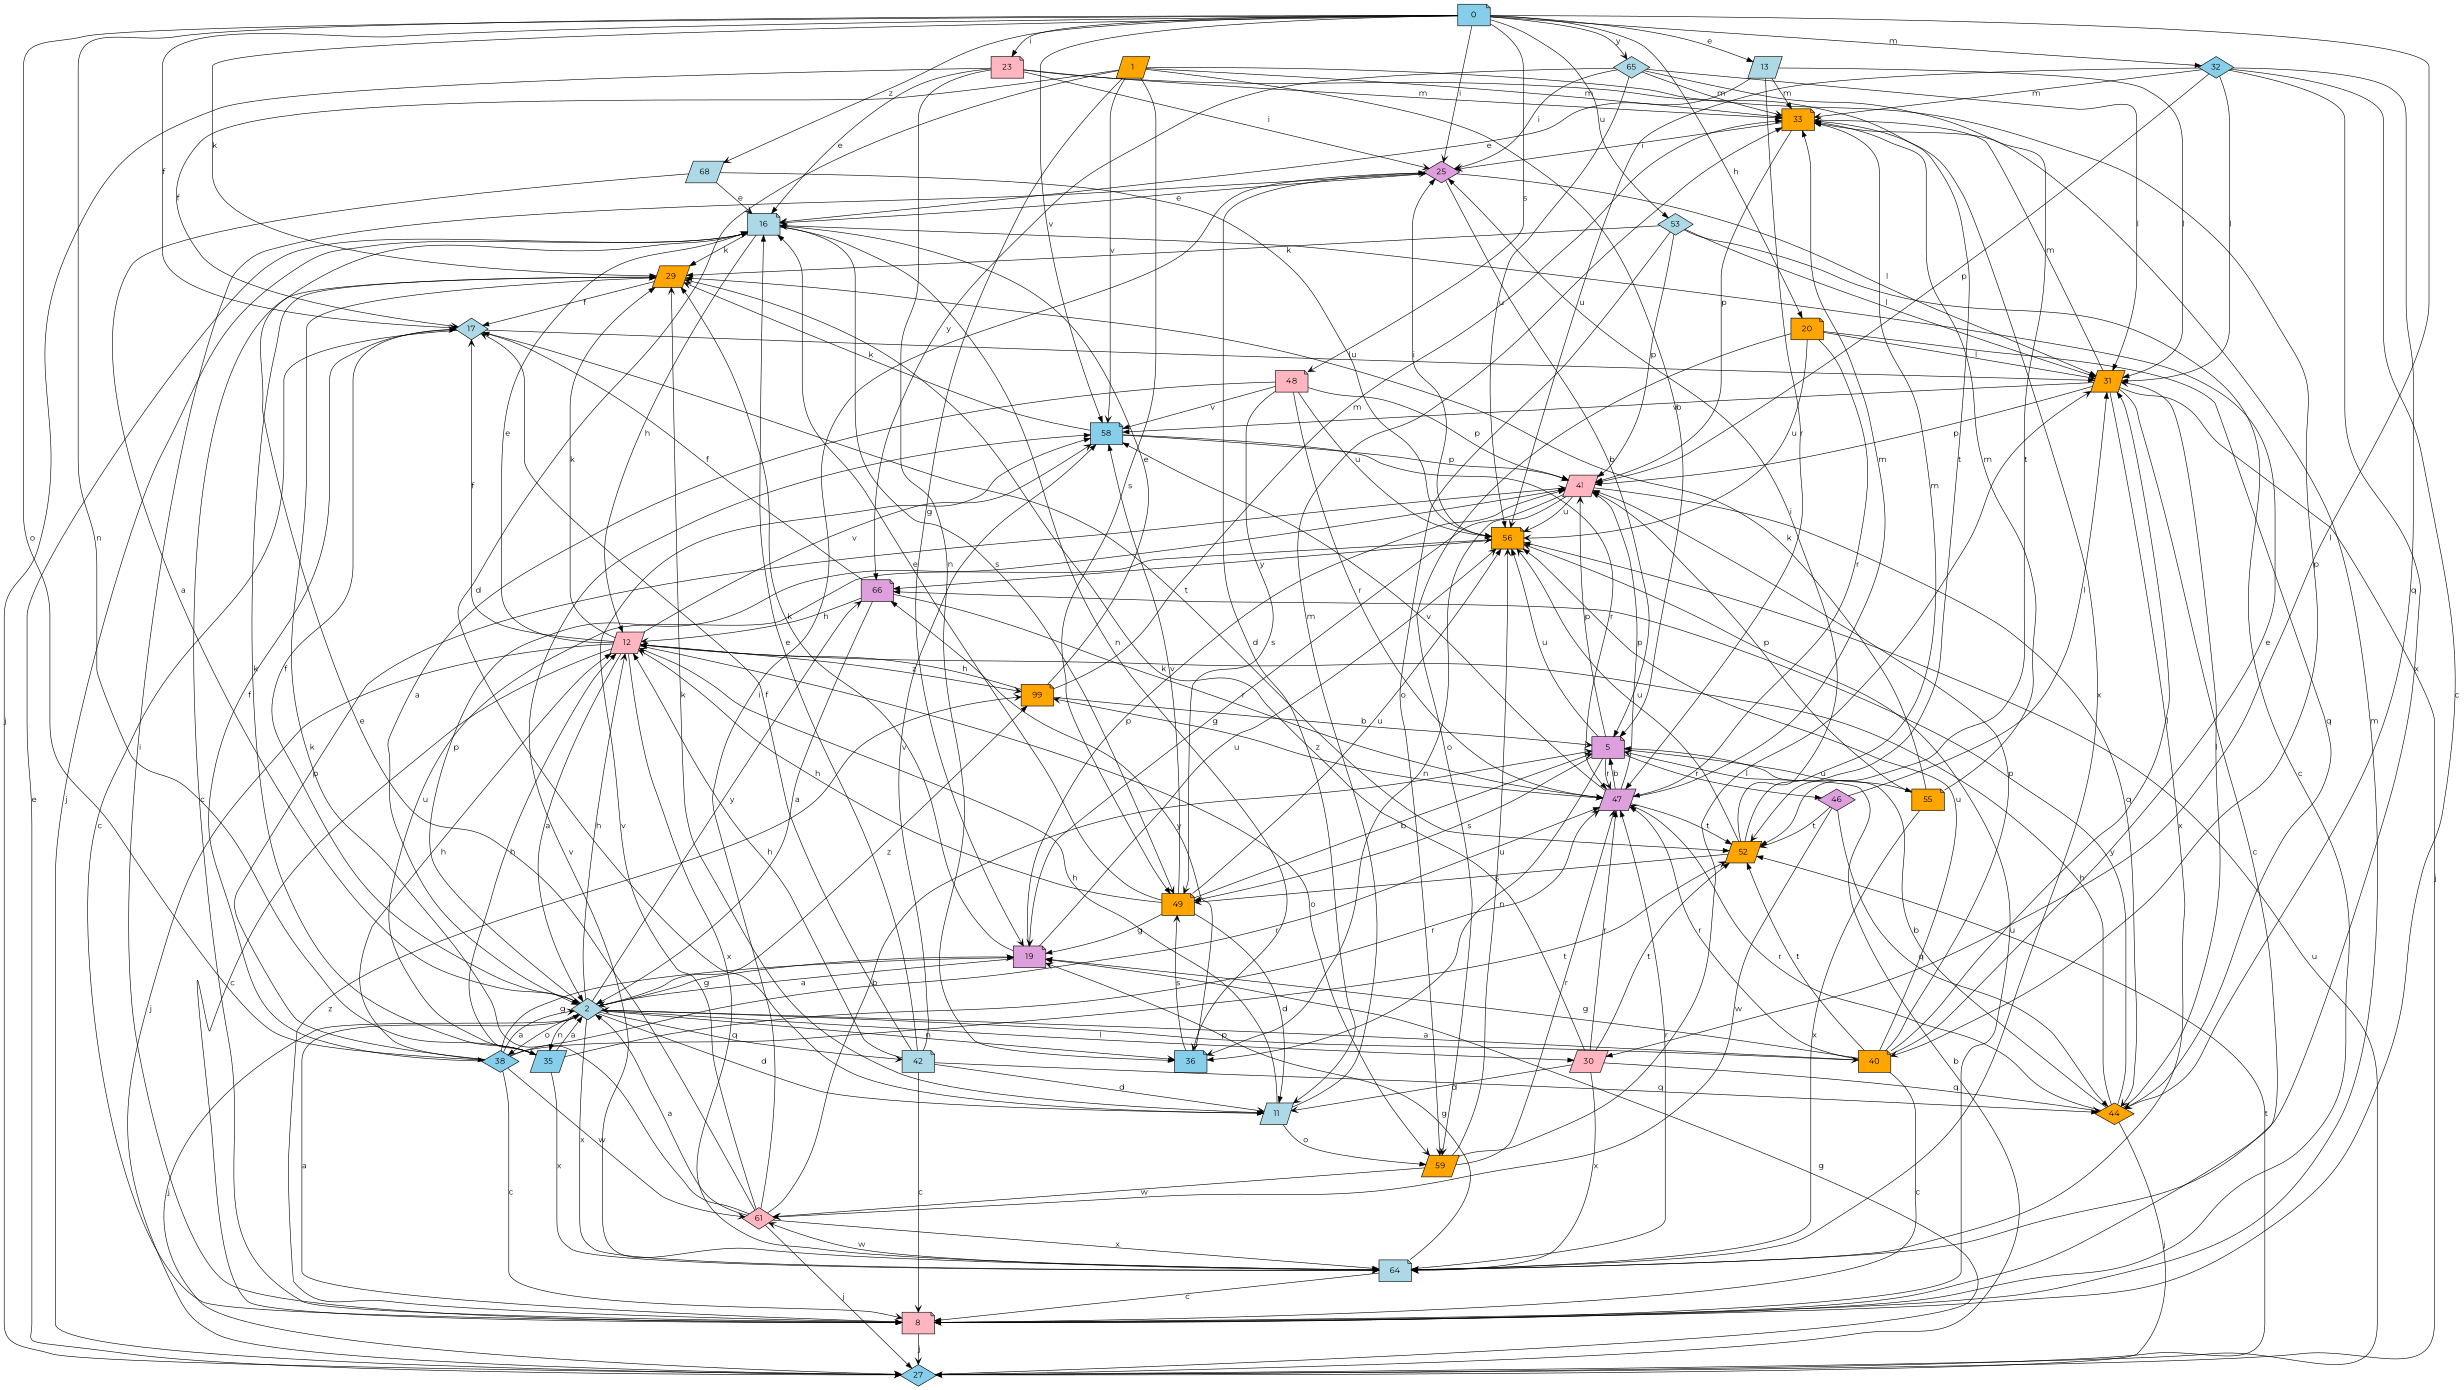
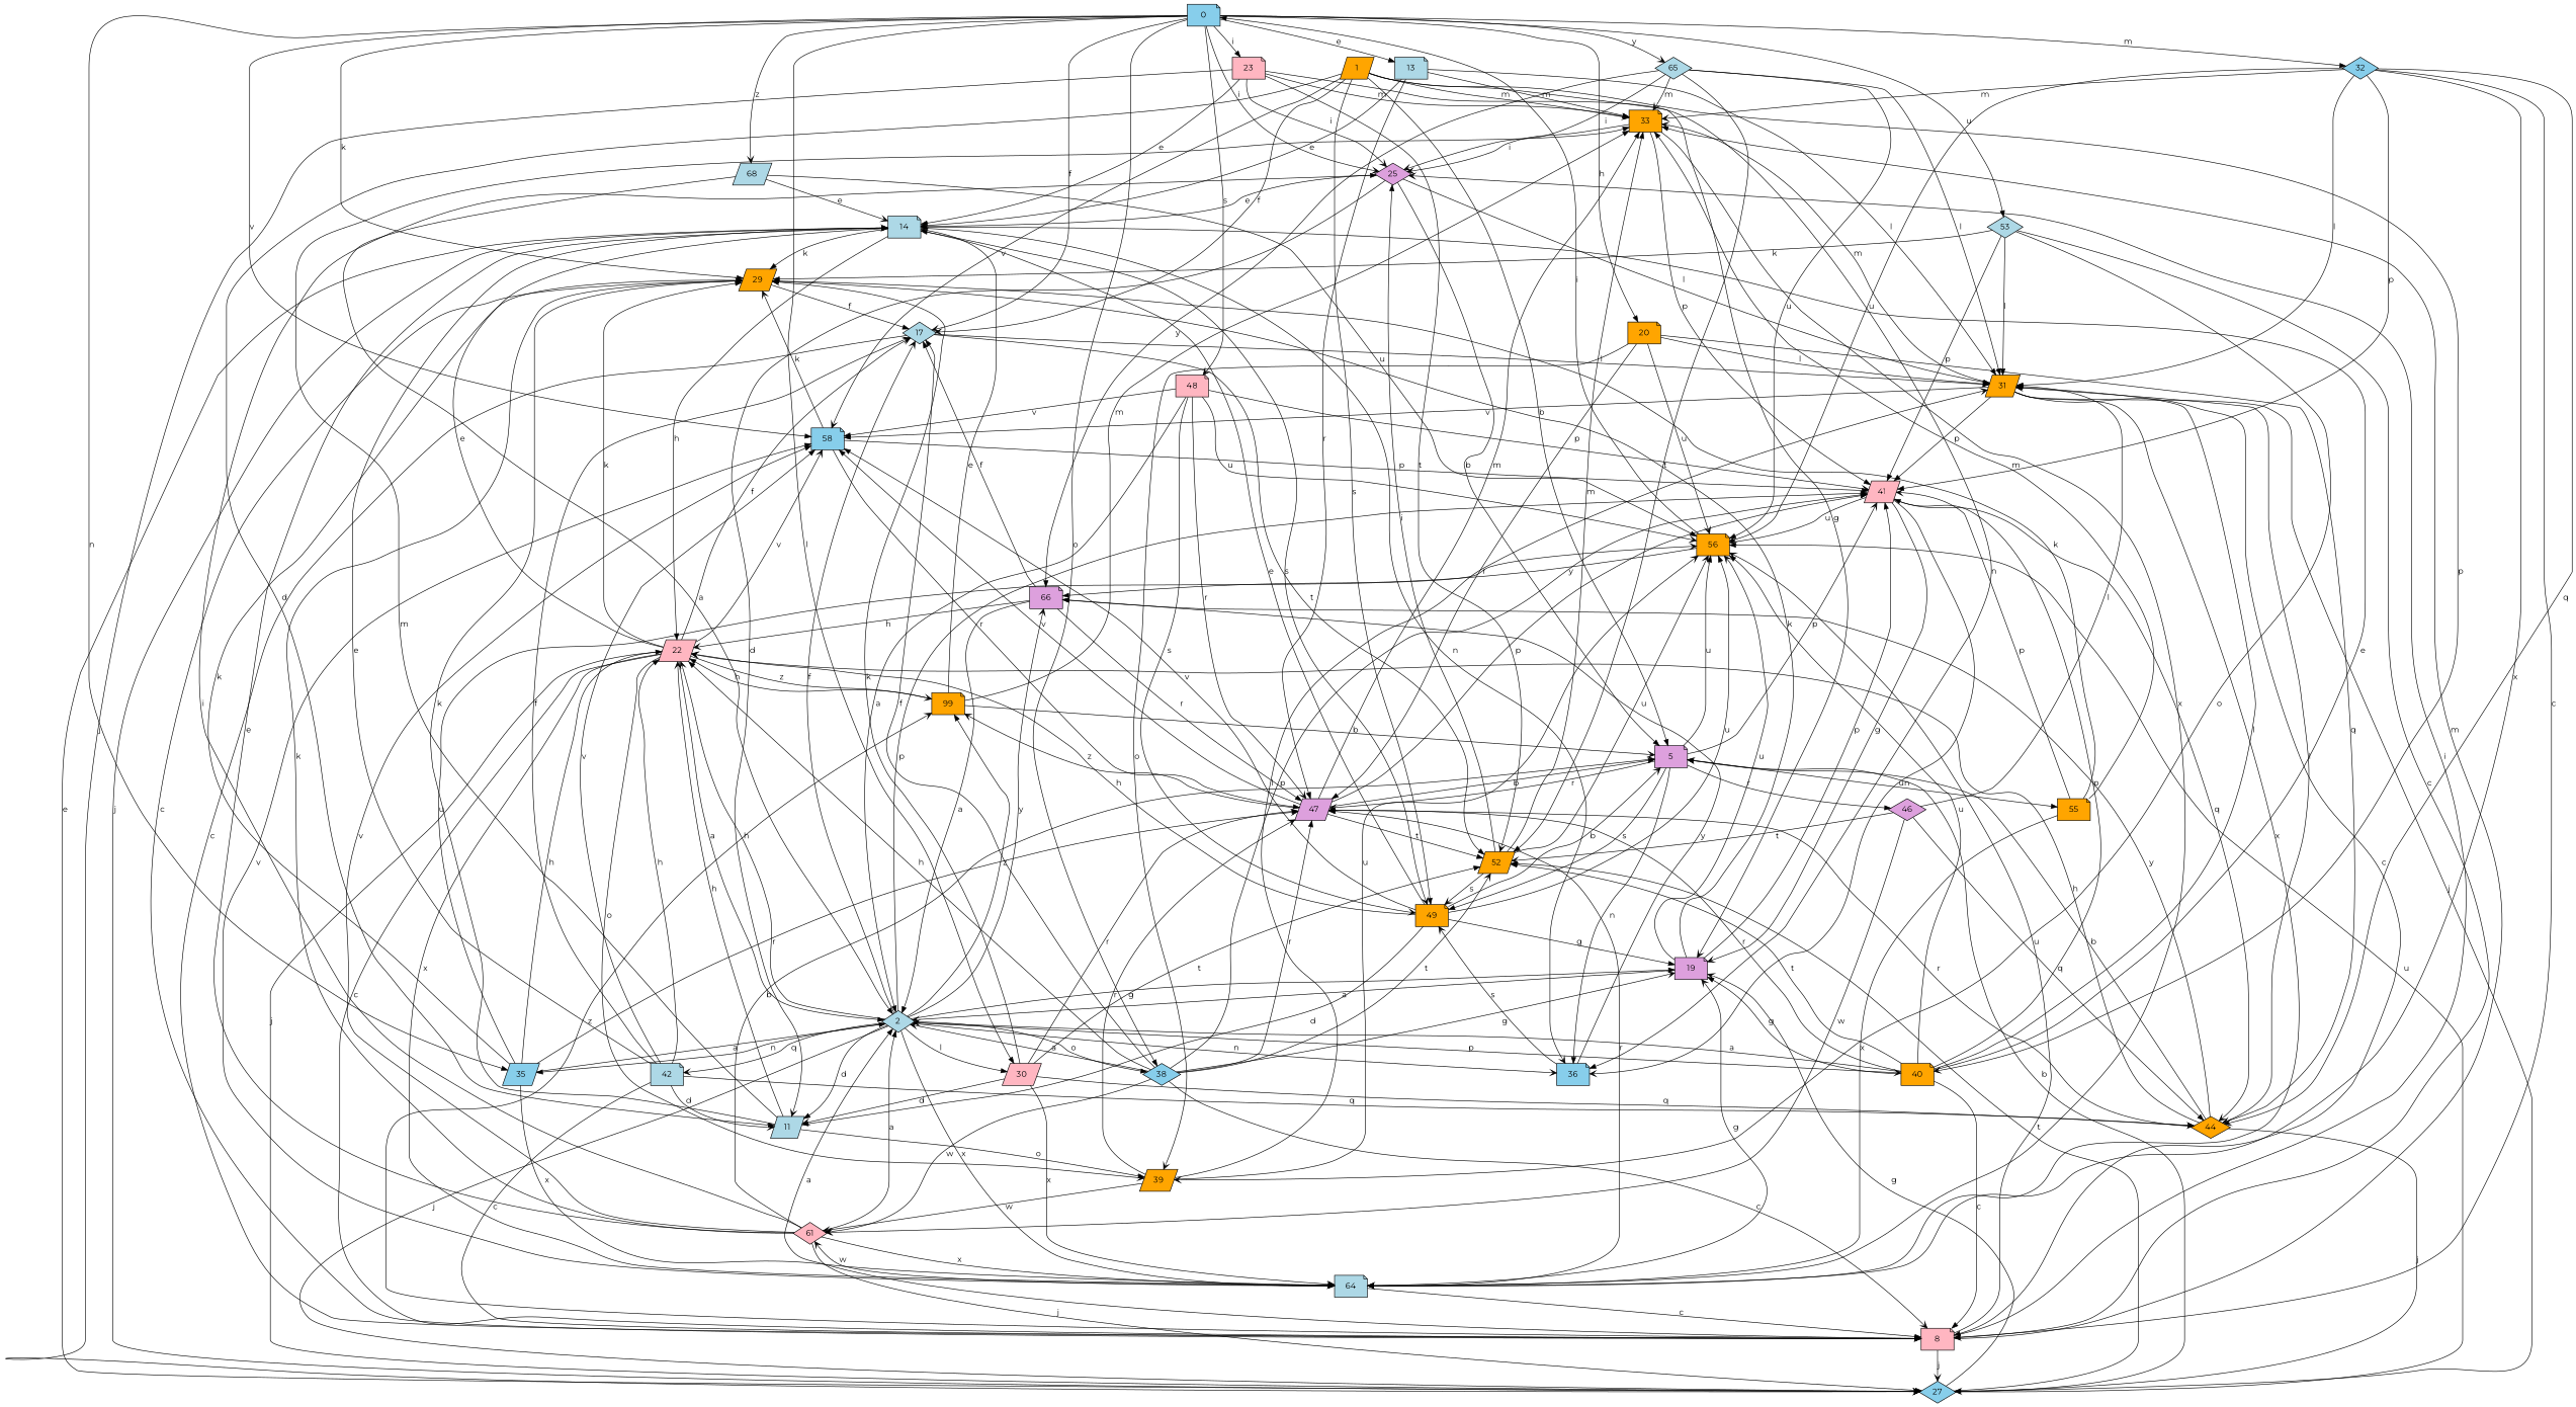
  strict digraph {
    fontname=Montserrat
    node [fillcolor=orange fontname=Montserrat shape=note style=filled]
    edge [arrowhead=normal fontname=Montserrat]
    0 [fillcolor=skyblue]
-   13 [fillcolor=lightblue shape=parallelogram]
+   13 [fillcolor=lightblue]
    17 [fillcolor=lightblue shape=diamond]
    20
    23 [fillcolor=lightpink]
    25 [fillcolor=plum shape=diamond]
    29 [shape=parallelogram]
    30 [fillcolor=lightpink shape=parallelogram]
    32 [fillcolor=skyblue shape=diamond]
    35 [fillcolor=skyblue shape=parallelogram]
    38 [fillcolor=skyblue shape=diamond]
    48 [fillcolor=lightpink]
    53 [fillcolor=lightblue shape=diamond]
    58 [fillcolor=skyblue]
    65 [fillcolor=lightblue shape=diamond]
    68 [fillcolor=lightblue shape=parallelogram]
    33
    47 [fillcolor=plum shape=parallelogram]
-   14 [fillcolor=lightblue label=16]
+   14 [fillcolor=lightblue]
    31 [shape=parallelogram]
    8 [fillcolor=lightpink]
    52 [shape=parallelogram]
    56
-   39 [shape=parallelogram label=59]
+   39 [shape=parallelogram]
    44 [shape=diamond]
    27 [fillcolor=skyblue shape=diamond]
    36 [fillcolor=skyblue]
    5 [fillcolor=plum]
    11 [fillcolor=lightblue shape=parallelogram]
    64 [fillcolor=lightblue]
    41 [fillcolor=lightpink shape=parallelogram]
    2 [fillcolor=lightblue shape=diamond]
-   22 [fillcolor=lightpink shape=parallelogram label=12]
+   22 [fillcolor=lightpink shape=parallelogram]
    19 [fillcolor=plum]
    61 [fillcolor=lightpink shape=diamond]
    49
    66 [fillcolor=plum]
    1 [shape=parallelogram]
    40
    46 [fillcolor=plum shape=diamond]
    55
    42 [fillcolor=lightblue]
    n43 [label=99]
    0 -> 13 [label=e]
    0 -> 17 [arrowhead=vee label=f]
    0 -> 20 [label=h]
    0 -> 23 [label=i]
    0 -> 25 [arrowhead=vee label=i]
    0 -> 29 [label=k]
    0 -> 30 [label=l]
    0 -> 32 [label=m]
    0 -> 35 [label=n]
    0 -> 38 [label=o]
    0 -> 48 [arrowhead=vee label=s]
    0 -> 53 [label=u]
    0 -> 58 [label=v]
    0 -> 65 [arrowhead=vee label=y]
    0 -> 68 [arrowhead=vee label=z]
    13 -> 33 [label=m]
    13 -> 47 [label=r]
    13 -> 14 [arrowhead=vee label=e]
    13 -> 31 [label=l]
    17 -> 31 [label=l]
    17 -> 8 [label=c]
    17 -> 52 [label=t]
    20 -> 47 [label=r]
    20 -> 31 [arrowhead=vee label=l]
    20 -> 56 [arrowhead=vee label=u]
    20 -> 39 [arrowhead=vee label=o]
    20 -> 44 [arrowhead=vee label=q]
    23 -> 25 [arrowhead=vee label=i]
    23 -> 33 [label=m]
    23 -> 14 [label=e]
    23 -> 52 [arrowhead=vee label=t]
    23 -> 27 [arrowhead=vee label=j]
    23 -> 36 [label=n]
    25 -> 14 [arrowhead=vee label=e]
    25 -> 31 [label=l]
    25 -> 5 [label=b]
    25 -> 11 [arrowhead=vee label=d]
    29 -> 17 [label=f]
    29 -> 8 [label=c]
    30 -> 29 [arrowhead=vee label=k]
    30 -> 47 [label=r]
    30 -> 52 [label=t]
    30 -> 44 [arrowhead=vee label=q]
    30 -> 11 [arrowhead=vee label=d]
    30 -> 64 [arrowhead=vee label=x]
    32 -> 33 [arrowhead=vee label=m]
    32 -> 31 [label=l]
    32 -> 8 [label=c]
    32 -> 56 [arrowhead=vee label=u]
    32 -> 44 [arrowhead=vee label=q]
    32 -> 64 [arrowhead=vee label=x]
    32 -> 41 [label=p]
    35 -> 29 [arrowhead=vee label=k]
    35 -> 47 [arrowhead=vee label=r]
    35 -> 56 [arrowhead=vee label=u]
    35 -> 64 [arrowhead=vee label=x]
    35 -> 2 [label=a]
    35 -> 22 [label=h]
    38 -> 17 [label=f]
    38 -> 47 [label=r]
    38 -> 8 [arrowhead=vee label=c]
    38 -> 52 [arrowhead=vee label=t]
    38 -> 41 [arrowhead=vee label=p]
    38 -> 2 [arrowhead=vee label=a]
    38 -> 22 [label=h]
    38 -> 19 [arrowhead=vee label=g]
    38 -> 61 [arrowhead=vee label=w]
    48 -> 58 [label=v]
    48 -> 47 [arrowhead=vee label=r]
    48 -> 56 [arrowhead=vee label=u]
    48 -> 41 [arrowhead=vee label=p]
    48 -> 2 [label=a]
    48 -> 49 [arrowhead=vee label=s]
    53 -> 29 [label=k]
    53 -> 31 [label=l]
    53 -> 8 [arrowhead=vee label=c]
    53 -> 39 [arrowhead=vee label=o]
    53 -> 41 [label=p]
    58 -> 29 [arrowhead=vee label=k]
    58 -> 47 [label=r]
    58 -> 41 [label=p]
    65 -> 25 [arrowhead=vee label=i]
    65 -> 33 [arrowhead=vee label=m]
    65 -> 31 [label=l]
    65 -> 52 [label=t]
    65 -> 56 [label=u]
    65 -> 66 [label=y]
    68 -> 14 [arrowhead=vee label=e]
    68 -> 56 [label=u]
    68 -> 2 [label=a]
    33 -> 25 [arrowhead=vee label=i]
    33 -> 64 [arrowhead=vee label=x]
    33 -> 41 [label=p]
    47 -> 58 [label=v]
    47 -> 33 [label=m]
    47 -> 52 [label=t]
    47 -> 5 [label=b]
    47 -> 41 [label=p]
    47 -> n43 [arrowhead=vee label=z]
    14 -> 29 [label=k]
    14 -> 27 [arrowhead=vee label=j]
    14 -> 36 [arrowhead=vee label=n]
    14 -> 22 [label=h]
    14 -> 49 [arrowhead=vee label=s]
    31 -> 58 [label=v]
    31 -> 33 [arrowhead=vee label=m]
    31 -> 8 [label=c]
    31 -> 27 [label=j]
    31 -> 64 [label=x]
    31 -> 41 [label=p]
    8 -> 25 [arrowhead=vee label=i]
    8 -> 33 [label=m]
    8 -> 56 [arrowhead=vee label=u]
    8 -> 27 [arrowhead=vee label=j]
    8 -> 2 [label=a]
    8 -> n43 [arrowhead=vee label=z]
    52 -> 25 [label=i]
    52 -> 33 [label=m]
    52 -> 56 [arrowhead=vee label=u]
    52 -> 49 [arrowhead=vee label=s]
-   56 -> 25 [label=i]
+   56 -> 0 [label=i]
    56 -> 66 [label=y]
    39 -> 47 [arrowhead=vee label=r]
    39 -> 31 [arrowhead=vee label=l]
    39 -> 56 [arrowhead=vee label=u]
    39 -> 61 [arrowhead=vee label=w]
    44 -> 47 [arrowhead=vee label=r]
    44 -> 31 [arrowhead=vee label=l]
    44 -> 27 [arrowhead=vee label=j]
    44 -> 5 [label=b]
    44 -> 22 [arrowhead=vee label=h]
    44 -> 66 [label=y]
    27 -> 14 [arrowhead=vee label=e]
    27 -> 52 [label=t]
    27 -> 56 [label=u]
    27 -> 5 [arrowhead=vee label=b]
    27 -> 19 [arrowhead=vee label=g]
    36 -> 49 [arrowhead=vee label=s]
    36 -> 66 [label=y]
    5 -> 47 [arrowhead=vee label=r]
    5 -> 56 [label=u]
    5 -> 36 [label=n]
    5 -> 41 [arrowhead=vee label=p]
    5 -> 49 [label=s]
    5 -> 46 [label=r]
    5 -> 55 [label=u]
    11 -> 29 [arrowhead=vee label=k]
    11 -> 33 [label=m]
    11 -> 39 [label=o]
    11 -> 22 [arrowhead=vee label=h]
    64 -> 58 [label=v]
    64 -> 47 [label=r]
    64 -> 8 [label=c]
    64 -> 19 [arrowhead=vee label=g]
    64 -> 61 [arrowhead=vee label=w]
    41 -> 56 [arrowhead=vee label=u]
    41 -> 44 [arrowhead=vee label=q]
    41 -> 36 [arrowhead=vee label=n]
    41 -> 19 [arrowhead=vee label=g]
    2 -> 17 [arrowhead=vee label=f]
    2 -> 30 [label=l]
    2 -> 35 [label=n]
    2 -> 38 [label=o]
    2 -> 27 [arrowhead=vee label=j]
    2 -> 36 [arrowhead=vee label=n]
    2 -> 11 [label=d]
    2 -> 64 [label=x]
    2 -> 41 [label=p]
    2 -> 22 [arrowhead=vee label=h]
    2 -> 19 [label=g]
    2 -> 66 [arrowhead=vee label=y]
    2 -> 40 [arrowhead=vee label=p]
    2 -> 42 [arrowhead=vee label=q]
    2 -> n43 [label=z]
    22 -> 17 [arrowhead=vee label=f]
    22 -> 29 [label=k]
    22 -> 58 [arrowhead=vee label=v]
    22 -> 14 [label=e]
    22 -> 8 [label=c]
    22 -> 39 [arrowhead=vee label=o]
    22 -> 27 [label=j]
    22 -> 64 [arrowhead=vee label=x]
    22 -> 2 [label=a]
    22 -> n43 [arrowhead=vee label=z]
    19 -> 29 [label=k]
    19 -> 56 [arrowhead=vee label=u]
    19 -> 41 [label=p]
    19 -> 2 [arrowhead=vee label=a]
    61 -> 25 [label=i]
    61 -> 29 [label=k]
    61 -> 58 [label=v]
    61 -> 14 [label=e]
    61 -> 27 [label=j]
    61 -> 5 [arrowhead=vee label=b]
    61 -> 64 [label=x]
    61 -> 2 [label=a]
    49 -> 58 [label=v]
    49 -> 14 [label=e]
    49 -> 56 [label=u]
    49 -> 5 [arrowhead=vee label=b]
    49 -> 11 [label=d]
    49 -> 22 [arrowhead=vee label=h]
    49 -> 19 [label=g]
    66 -> 17 [label=f]
    66 -> 47 [label=r]
    66 -> 2 [label=a]
    66 -> 22 [arrowhead=vee label=h]
    1 -> 17 [arrowhead=vee label=f]
    1 -> 58 [arrowhead=vee label=v]
    1 -> 33 [arrowhead=vee label=m]
    1 -> 5 [label=b]
    1 -> 11 [label=d]
    1 -> 19 [arrowhead=vee label=g]
    1 -> 49 [label=s]
    1 -> 40 [arrowhead=vee label=p]
    40 -> 47 [label=r]
    40 -> 14 [label=e]
    40 -> 31 [label=l]
    40 -> 8 [label=c]
    40 -> 52 [label=t]
    40 -> 56 [label=u]
    40 -> 41 [label=p]
    40 -> 2 [arrowhead=vee label=a]
    40 -> 19 [label=g]
    46 -> 31 [label=l]
    46 -> 52 [arrowhead=vee label=t]
    46 -> 44 [label=q]
    46 -> 61 [arrowhead=vee label=w]
    55 -> 29 [label=k]
    55 -> 33 [label=m]
    55 -> 64 [label=x]
    55 -> 41 [arrowhead=vee label=p]
    42 -> 17 [arrowhead=vee label=f]
    42 -> 58 [label=v]
    42 -> 14 [label=e]
    42 -> 8 [arrowhead=vee label=c]
    42 -> 44 [label=q]
    42 -> 11 [arrowhead=vee label=d]
    42 -> 22 [label=h]
    n43 -> 33 [label=m]
    n43 -> 14 [arrowhead=vee label=e]
    n43 -> 5 [arrowhead=vee label=b]
    n43 -> 22 [label=h]
  }
